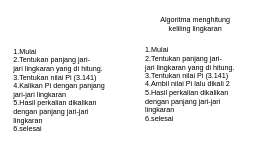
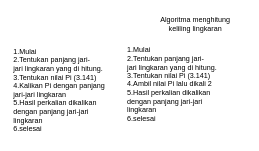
  <mxCell id="0" />
  <mxCell id="1" parent="0" />
  <mxCell id="2" value="1.Mulai&lt;br&gt;2.Tentukan panjang jari-&lt;br&gt;jari lingkaran yang di hitung.&lt;br&gt;3.Tentukan nilai Pi (3.141)&lt;br&gt;4.Kalikan Pi dengan panjang&lt;br&gt;jari-jari lingkaran&lt;br&gt;5.Hasil perkalian dikalikan&lt;br&gt;dengan panjang jari-jari&lt;br&gt;lingkaran&lt;br&gt;6.selesai" style="text;html=1;align=left;verticalAlign=middle;resizable=0;points=[];autosize=1;strokeColor=none;fillColor=none;" parent="1" vertex="1"><mxGeometry x="20" y="70" width="180" height="160" as="geometry" /></mxCell>
  <mxCell id="3" value="Algoritma menghitung&lt;br&gt;keliling lingkaran" style="text;html=1;align=center;verticalAlign=middle;resizable=0;points=[];autosize=1;strokeColor=none;fillColor=none;" parent="1" vertex="1"><mxGeometry x="255" y="20" width="140" height="40" as="geometry" /></mxCell>
- <mxCell id="4" value="1.Mulai&lt;br&gt;2.Tentukan panjang jari-&lt;br&gt;jari lingkaran yang di hitung.&lt;br&gt;3.Tentukan nilai Pi (3.141)&lt;br&gt;4.Ambil nilai Pi lalu dikali 2&lt;br&gt;5.Hasil perkalian dikalikan&lt;br&gt;dengan panjang jari-jari&lt;br&gt;lingkaran&lt;br&gt;6.selesai" style="text;html=1;align=left;verticalAlign=middle;resizable=0;points=[];autosize=1;strokeColor=none;fillColor=none;" parent="1" vertex="1"><mxGeometry x="240" y="70" width="170" height="140" as="geometry" /></mxCell>
+ <mxCell id="4" value="1.Mulai&lt;br&gt;2.Tentukan panjang jari-&lt;br&gt;jari lingkaran yang di hitung.&lt;br&gt;3.Tentukan nilai Pi (3.141)&lt;br&gt;4.Ambil nilai Pi lalu dikali 2&lt;br&gt;5.Hasil perkalian dikalikan&lt;br&gt;dengan panjang jari-jari&lt;br&gt;lingkaran&lt;br&gt;6.selesai" style="text;html=1;align=left;verticalAlign=middle;resizable=0;points=[];autosize=1;strokeColor=none;fillColor=none;" parent="1" vertex="1"><mxGeometry x="210" y="70" width="170" height="140" as="geometry" /></mxCell>
